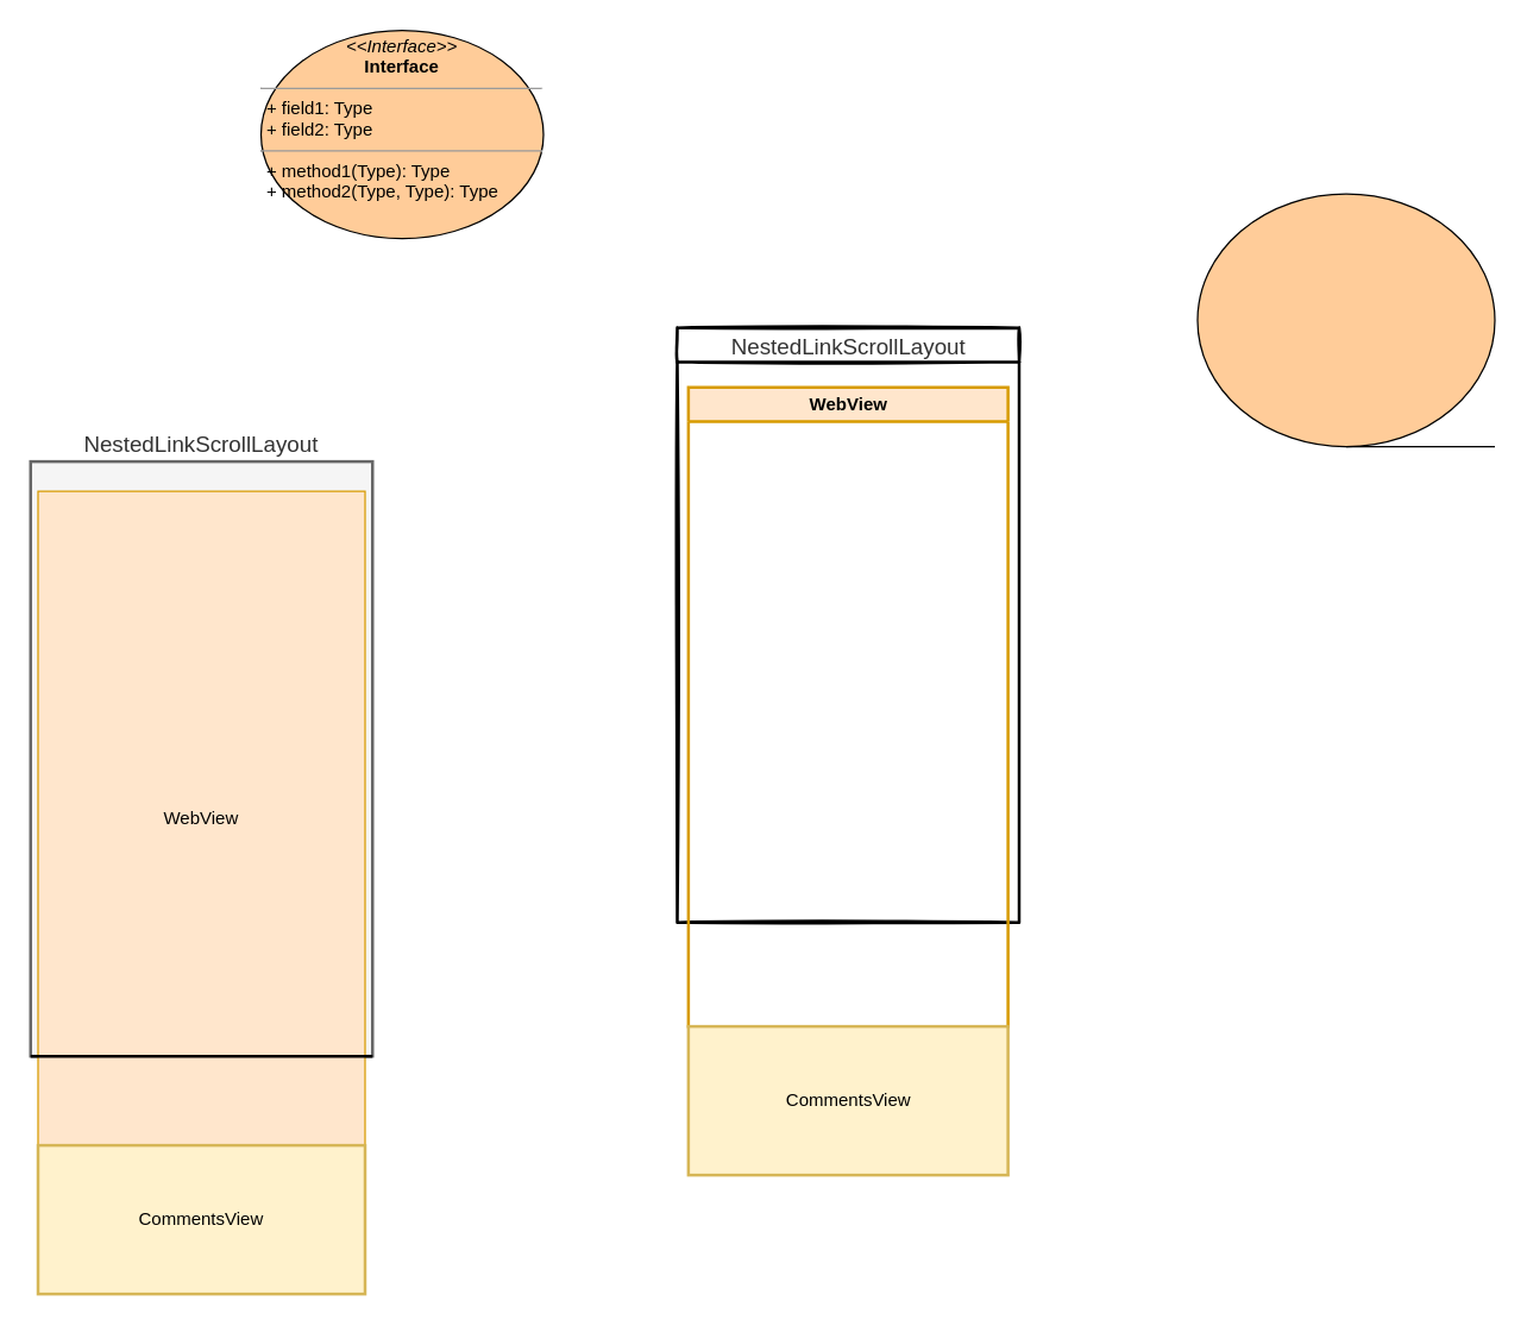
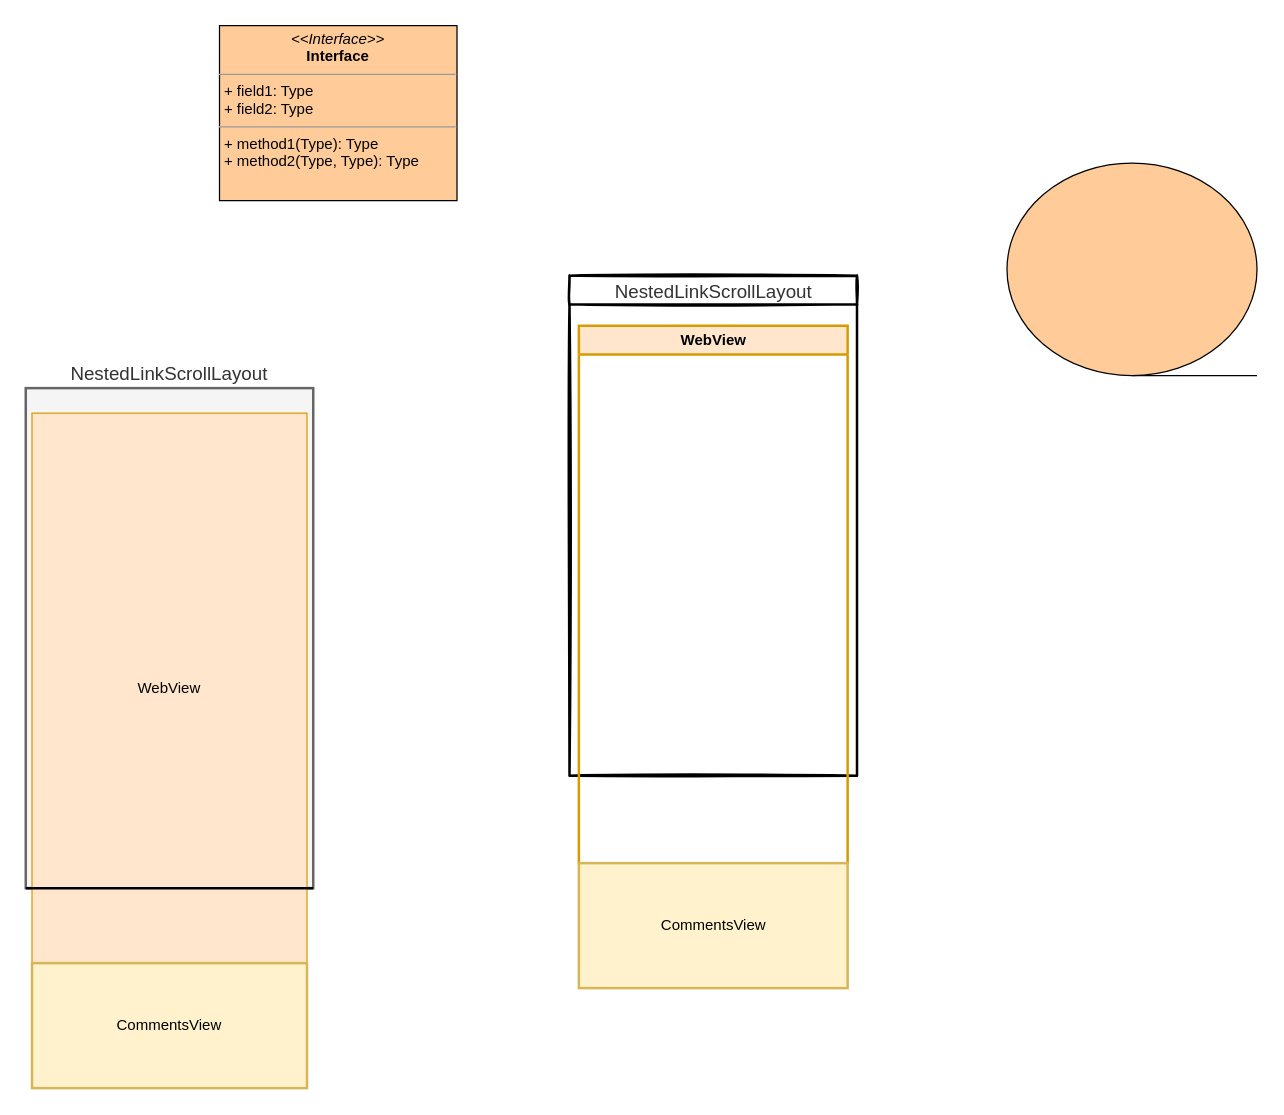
  <mxCell id="0" />
  <mxCell id="1" parent="0" />
- <mxCell id="2" value="&lt;p style=&quot;margin:0px;margin-top:4px;text-align:center;&quot;&gt;&lt;i&gt;&amp;lt;&amp;lt;Interface&amp;gt;&amp;gt;&lt;/i&gt;&lt;br/&gt;&lt;b&gt;Interface&lt;/b&gt;&lt;/p&gt;&lt;hr size=&quot;1&quot;/&gt;&lt;p style=&quot;margin:0px;margin-left:4px;&quot;&gt;+ field1: Type&lt;br/&gt;+ field2: Type&lt;/p&gt;&lt;hr size=&quot;1&quot;/&gt;&lt;p style=&quot;margin:0px;margin-left:4px;&quot;&gt;+ method1(Type): Type&lt;br/&gt;+ method2(Type, Type): Type&lt;/p&gt;" style="ellipse;verticalAlign=top;align=left;overflow=fill;fontSize=12;fontFamily=Helvetica;html=1;fillColor=#FFCC99;" parent="1" vertex="1"><mxGeometry x="175" y="20" width="190" height="140" as="geometry" /></mxCell>
+ <mxCell id="2" value="&lt;p style=&quot;margin:0px;margin-top:4px;text-align:center;&quot;&gt;&lt;i&gt;&amp;lt;&amp;lt;Interface&amp;gt;&amp;gt;&lt;/i&gt;&lt;br/&gt;&lt;b&gt;Interface&lt;/b&gt;&lt;/p&gt;&lt;hr size=&quot;1&quot;/&gt;&lt;p style=&quot;margin:0px;margin-left:4px;&quot;&gt;+ field1: Type&lt;br/&gt;+ field2: Type&lt;/p&gt;&lt;hr size=&quot;1&quot;/&gt;&lt;p style=&quot;margin:0px;margin-left:4px;&quot;&gt;+ method1(Type): Type&lt;br/&gt;+ method2(Type, Type): Type&lt;/p&gt;" style="verticalAlign=top;align=left;overflow=fill;fontSize=12;fontFamily=Helvetica;html=1;fillColor=#FFCC99;" parent="1" vertex="1"><mxGeometry x="175" y="20" width="190" height="140" as="geometry" /></mxCell>
  <mxCell id="3" value="&lt;div&gt;&lt;span style=&quot;background-color: transparent ; font-size: 15px&quot;&gt;NestedLinkScrollLayout&lt;/span&gt;&lt;/div&gt;" style="rounded=0;whiteSpace=wrap;html=1;align=center;labelPosition=center;verticalLabelPosition=top;verticalAlign=bottom;fillColor=#f5f5f5;strokeWidth=2;fontColor=#333333;strokeColor=#666666;" vertex="1" parent="1"><mxGeometry x="20" y="310" width="230" height="400" as="geometry" /></mxCell>
  <mxCell id="4" value="" style="shape=tapeData;whiteSpace=wrap;html=1;perimeter=ellipsePerimeter;fillColor=#FFCC99;" parent="1" vertex="1"><mxGeometry x="805" y="130" width="200" height="170" as="geometry" /></mxCell>
  <mxCell id="5" value="WebView" style="rounded=0;fillColor=#ffe6cc;strokeColor=#d79b00;container=0;fixDash=0;connectable=1;portConstraintRotation=0;noLabel=0;whiteSpace=wrap;html=1;labelPosition=center;verticalLabelPosition=middle;align=center;verticalAlign=middle;" vertex="1" parent="1"><mxGeometry x="25" y="330" width="220" height="440" as="geometry" /></mxCell>
  <mxCell id="6" value="CommentsView" style="rounded=0;whiteSpace=wrap;html=1;strokeColor=#d6b656;strokeWidth=2;fillColor=#fff2cc;" vertex="1" parent="1"><mxGeometry x="25" y="770" width="220" height="100" as="geometry" /></mxCell>
  <mxCell id="7" value="" style="endArrow=none;html=1;rounded=0;exitX=0;exitY=1;exitDx=0;exitDy=0;entryX=1;entryY=1;entryDx=0;entryDy=0;strokeWidth=2;" edge="1" parent="1" source="3" target="3"><mxGeometry width="50" height="50" relative="1" as="geometry"><mxPoint x="585" y="620" as="sourcePoint" /><mxPoint x="635" y="570" as="targetPoint" /></mxGeometry></mxCell>
  <mxCell id="8" value="&lt;span style=&quot;color: rgb(51 , 51 , 51) ; font-size: 15px ; font-weight: 400&quot;&gt;NestedLinkScrollLayout&lt;/span&gt;" style="swimlane;rounded=0;strokeWidth=2;html=1;fillColor=#FFFFFF;sketch=1;" vertex="1" parent="1"><mxGeometry x="455" y="220" width="230" height="400" as="geometry" /></mxCell>
  <mxCell id="9" value="WebView" style="swimlane;rounded=0;strokeColor=#d79b00;strokeWidth=2;fillColor=#ffe6cc;html=1;labelBackgroundColor=none;" vertex="1" parent="8"><mxGeometry x="7.5" y="40" width="215" height="430" as="geometry"><mxRectangle x="15" y="130" width="90" height="23" as="alternateBounds" /></mxGeometry></mxCell>
  <mxCell id="10" value="CommentsView" style="rounded=0;whiteSpace=wrap;html=1;strokeColor=#d6b656;strokeWidth=2;fillColor=#fff2cc;" vertex="1" parent="1"><mxGeometry x="462.5" y="690" width="215" height="100" as="geometry" /></mxCell>
